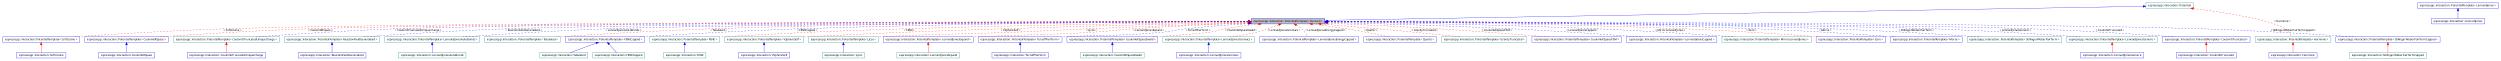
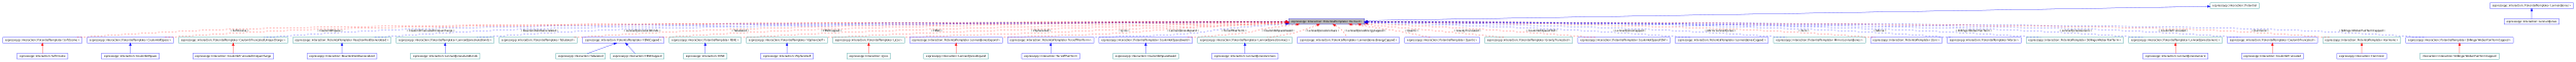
  digraph {
    fontname="Noto Sans"
    rankdir=TB
    node [color=blue fillcolor=white fontname="Noto Sans" fontsize=10 shape=record style=filled]
    edge [color=red dir=back fontname="Noto Sans" fontsize=10 labelfontname=Helvetica labelfontsize=10 style=dashed]
    n1 [fillcolor=grey75 fontcolor=black height=0.2 label="espressopp::interaction::PotentialTemplate\< Derived \>" width=0.4]
    n2 [color=teal height=0.2 label="espressopp::interaction::PotentialTemplate\< LennardJonesGeneric \>" width=0.4]
    n3 [height=0.2 label="espressopp::interaction::PotentialTemplate\< CoulombTruncated \>" width=0.4]
    n4 [height=0.2 label="espressopp::interaction::PotentialTemplate\< StillingerWeberPairTermCapped \>" width=0.4]
    n5 [height=0.2 label="espressopp::interaction::PotentialTemplate\< SoftCosine \>" width=0.4]
    n6 [height=0.2 label="espressopp::interaction::PotentialTemplate\< CoulombRSpace \>" width=0.4]
    n7 [color=teal height=0.2 label="espressopp::interaction::PotentialTemplate\< CoulombTruncatedUniqueCharge \>" width=0.4]
    n8 [color=teal height=0.2 label="espressopp::interaction::PotentialTemplate\< ReactionFieldGeneralized \>" width=0.4]
    n9 [color=teal height=0.2 label="espressopp::interaction::PotentialTemplate\< LennardJonesAutoBonds \>" width=0.4]
    n10 [color=teal height=0.2 label="espressopp::interaction::PotentialTemplate\< Harmonic \>" width=0.4]
    n11 [color=teal height=0.2 label="espressopp::interaction::PotentialTemplate\< Tabulated \>" width=0.4]
    n12 [height=0.2 label="espressopp::interaction::PotentialTemplate\< FENECapped \>" width=0.4]
    n13 [color=teal height=0.2 label="espressopp::interaction::PotentialTemplate\< FENE \>" width=0.4]
    n14 [color=teal height=0.2 label="espressopp::interaction::PotentialTemplate\< VSphereSelf \>" width=0.4]
    n15 [color=teal height=0.2 label="espressopp::interaction::PotentialTemplate\< LJcos \>" width=0.4]
    n16 [height=0.2 label="espressopp::interaction::PotentialTemplate\< LennardJonesExpand \>" width=0.4]
    n17 [height=0.2 label="espressopp::interaction::PotentialTemplate\< TersoffPairTerm \>" width=0.4]
    n18 [height=0.2 label="espressopp::interaction::PotentialTemplate\< CoulombKSpaceEwald \>" width=0.4]
    n19 [color=teal height=0.2 label="espressopp::interaction::PotentialTemplate\< LennardJonesGromacs \>" width=0.4]
    n20 [height=0.2 label="espressopp::interaction::PotentialTemplate\< LennardJonesEnergyCapped \>" width=0.4]
    n21 [height=0.2 label="espressopp::interaction::PotentialTemplate\< Quartic \>" width=0.4]
    n22 [color=teal height=0.2 label="espressopp::interaction::PotentialTemplate\< GravityTruncated \>" width=0.4]
    n23 [height=0.2 label="espressopp::interaction::PotentialTemplate\< CoulombKSpaceP3M \>" width=0.4]
    n24 [height=0.2 label="espressopp::interaction::PotentialTemplate\< LennardJonesCapped \>" width=0.4]
    n25 [color=teal height=0.2 label="espressopp::interaction::PotentialTemplate\< MirrorLennardJones \>" width=0.4]
    n26 [height=0.2 label="espressopp::interaction::PotentialTemplate\< Zero \>" width=0.4]
    n27 [height=0.2 label="espressopp::interaction::PotentialTemplate\< Morse \>" width=0.4]
    n28 [color=teal height=0.2 label="espressopp::interaction::PotentialTemplate\< StillingerWeberPairTerm \>" width=0.4]
    n29 [height=0.2 label="espressopp::interaction::LennardJonesGeneric" width=0.4]
    n30 [height=0.2 label="espressopp::interaction::CoulombTruncated" width=0.4]
-   n31 [color=teal height=0.2 label="espressopp::interaction::StillingerWeberPairTermCapped" width=0.4]
+   n31 [color=teal height=0.2 label="interaction::interaction::StillingerWeberPairTermCapped" width=0.4]
    n32 [height=0.2 label="espressopp::interaction::SoftCosine" width=0.4]
    n33 [height=0.2 label="espressopp::interaction::PotentialTemplate\< LennardJones \>" width=0.4]
    n34 [height=0.2 label="espressopp::interaction::LennardJones" width=0.4]
    n35 [height=0.2 label="espressopp::interaction::CoulombRSpace" width=0.4]
    n36 [height=0.2 label="espressopp::interaction::CoulombTruncatedUniqueCharge" width=0.4]
    n37 [height=0.2 label="espressopp::interaction::ReactionFieldGeneralized" width=0.4]
    n38 [color=teal height=0.2 label="espressopp::interaction::LennardJonesAutoBonds" width=0.4]
    n39 [height=0.2 label="espressopp::interaction::Harmonic" width=0.4]
    n40 [color=teal height=0.2 label="espressopp::interaction::Tabulated" width=0.4]
    n41 [color=teal height=0.2 label="espressopp::interaction::FENECapped" width=0.4]
    n42 [color=teal height=0.2 label="espressopp::interaction::FENE" width=0.4]
    n43 [height=0.2 label="espressopp::interaction::VSphereSelf" width=0.4]
    n44 [color=teal height=0.2 label="espressopp::interaction::LJcos" width=0.4]
    n45 [color=teal height=0.2 label="espressopp::interaction::LennardJonesExpand" width=0.4]
    n46 [height=0.2 label="espressopp::interaction::TersoffPairTerm" width=0.4]
    n47 [color=teal height=0.2 label="espressopp::interaction::CoulombKSpaceEwald" width=0.4]
    n48 [height=0.2 label="espressopp::interaction::LennardJonesGromacs" width=0.4]
    n49 [color=teal height=0.2 label="espressopp::interaction::Potential" width=0.4]
    n1 -> n2 [color=blue label=" \< LennardJonesGeneric \>"]
    n1 -> n3 [color=blue label=" \< CoulombTruncated \>"]
    n1 -> n4 [color=blue label=" \< StillingerWeberPairTermCapped \>"]
    n1 -> n5 [label=" \< SoftCosine \>"]
    n1 -> n6 [label=" \< CoulombRSpace \>"]
    n1 -> n7 [color=blue label=" \< CoulombTruncatedUniqueCharge \>"]
    n1 -> n8 [color=blue label=" \< ReactionFieldGeneralized \>"]
    n1 -> n9 [color=blue label=" \< LennardJonesAutoBonds \>"]
-   n49 -> n10 [label=" \< Harmonic \>"]
+   n1 -> n10 [label=" \< Harmonic \>"]
    n1 -> n11 [label=" \< Tabulated \>"]
-   n1 -> n12 [color=blue label=" \< FENECapped \>"]
+   n1 -> n12 [label=" \< FENECapped \>"]
    n1 -> n13 [label=" \< FENE \>"]
    n1 -> n14 [label=" \< VSphereSelf \>"]
    n1 -> n15 [label=" \< LJcos \>"]
    n1 -> n16 [label=" \< LennardJonesExpand \>"]
    n1 -> n17 [color=blue label=" \< TersoffPairTerm \>"]
    n1 -> n18 [label=" \< CoulombKSpaceEwald \>"]
    n1 -> n19 [label=" \< LennardJonesGromacs \>"]
    n1 -> n20 [label=" \< LennardJonesEnergyCapped \>"]
    n1 -> n21 [label=" \< Quartic \>"]
    n1 -> n22 [label=" \< GravityTruncated \>"]
    n1 -> n23 [label=" \< CoulombKSpaceP3M \>"]
    n1 -> n24 [color=blue label=" \< LennardJonesCapped \>"]
    n1 -> n25 [color=blue label=" \< MirrorLennardJones \>"]
    n1 -> n26 [label=" \< Zero \>"]
    n1 -> n27 [color=blue label=" \< Morse \>"]
    n1 -> n28 [color=blue label=" \< StillingerWeberPairTerm \>"]
    n2 -> n29 [style=solid]
    n3 -> n30 [style=solid]
    n4 -> n31 [style=solid]
    n5 -> n32 [style=solid]
    n6 -> n35 [color=blue style=solid]
    n7 -> n36 [style=solid]
    n8 -> n37 [color=blue style=solid]
    n9 -> n38 [color=blue style=solid]
    n10 -> n39 [style=solid]
    n12 -> n40 [color=blue style=solid]
    n12 -> n41 [color=blue style=solid]
    n13 -> n42 [color=blue style=solid]
    n14 -> n43 [color=blue style=solid]
-   n15 -> n44 [color=blue style=solid]
+   n15 -> n44 [style=solid]
    n16 -> n45 [style=solid]
    n17 -> n46 [color=blue style=solid]
    n18 -> n47 [color=blue style=solid]
    n19 -> n48 [color=blue style=solid]
    n33 -> n34 [color=blue style=solid]
    n49 -> n1 [color=blue style=solid]
  }
